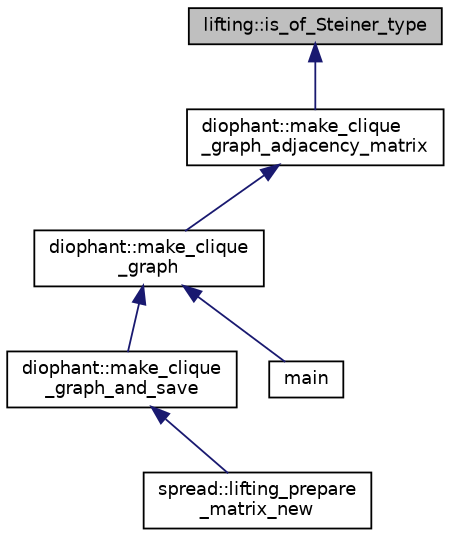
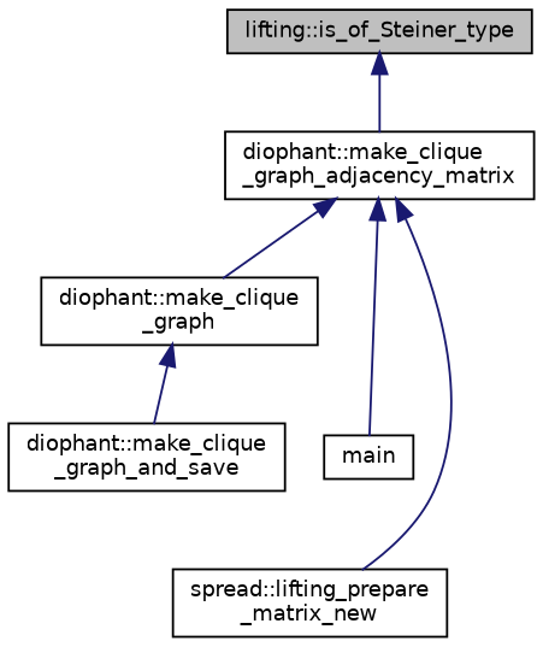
  digraph {
    rankdir=TB
    node [color=black fillcolor=white fontname=Helvetica fontsize=10 shape=record style=filled]
    edge [color=midnightblue dir=back fontname=Helvetica fontsize=10 labelfontname=Helvetica labelfontsize=10 style=solid]
    n1 [fillcolor=grey75 fontcolor=black height=0.2 label="lifting::is_of_Steiner_type" width=0.4]
    n2 [height=0.2 label="diophant::make_clique\l_graph_adjacency_matrix" width=0.4]
    n3 [height=0.2 label="diophant::make_clique\l_graph" width=0.4]
    n4 [height=0.2 label="spread::lifting_prepare\l_matrix_new" width=0.4]
    n5 [height=0.2 label=main width=0.4]
    n6 [height=0.2 label="diophant::make_clique\l_graph_and_save" width=0.4]
    n1 -> n2
    n2 -> n3
-   n6 -> n4
-   n3 -> n5
+   n2 -> n4
+   n2 -> n5
    n3 -> n6
  }
